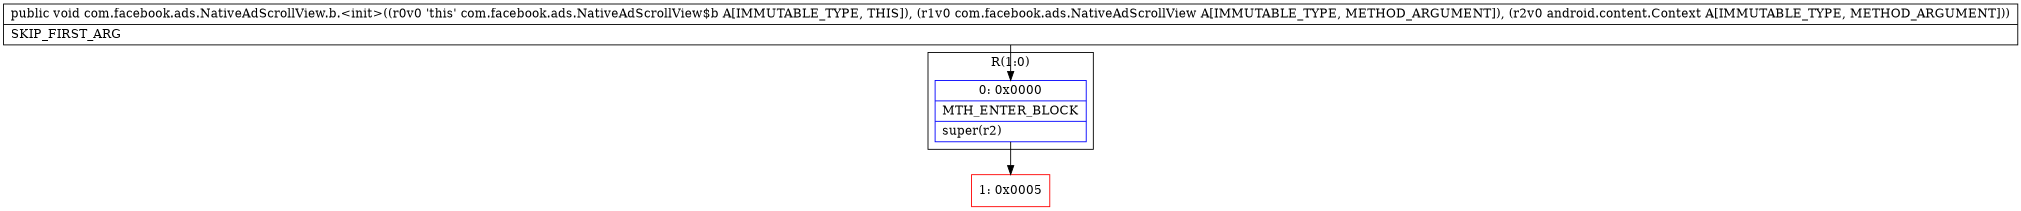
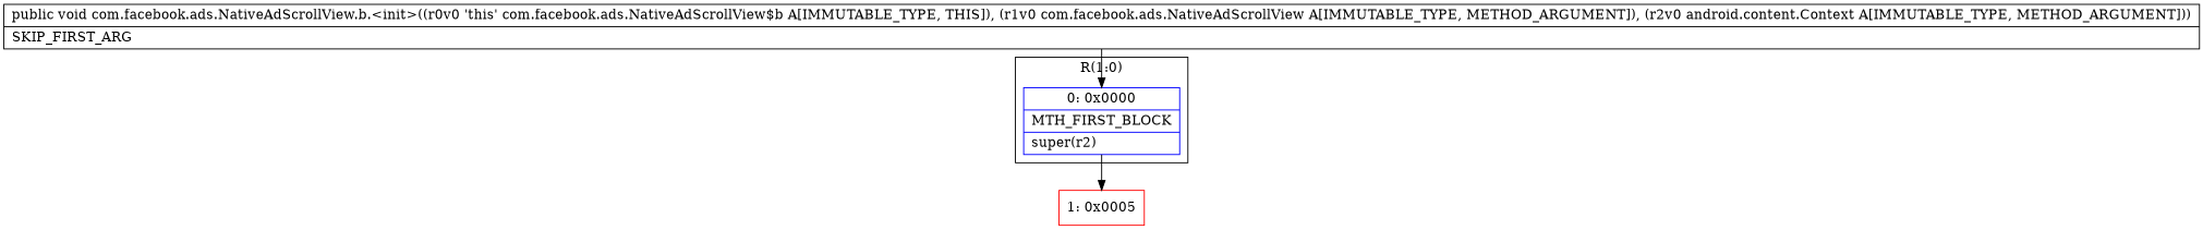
  digraph {
    node [shape=record]
-   n1 [color=blue label="{0\:\ 0x0000|MTH_ENTER_BLOCK\l|super(r2)\l}"]
+   n1 [color=blue label="{0\:\ 0x0000|MTH_FIRST_BLOCK\l|super(r2)\l}"]
    n2 [color=red label="{1\:\ 0x0005}"]
    n3 [label="{public void com.facebook.ads.NativeAdScrollView.b.\<init\>((r0v0 'this' com.facebook.ads.NativeAdScrollView$b A[IMMUTABLE_TYPE, THIS]), (r1v0 com.facebook.ads.NativeAdScrollView A[IMMUTABLE_TYPE, METHOD_ARGUMENT]), (r2v0 android.content.Context A[IMMUTABLE_TYPE, METHOD_ARGUMENT]))  | SKIP_FIRST_ARG\l}"]
    subgraph cluster_1 {
      label="R(1:0)"
      n1
    }
    n1 -> n2
    n3 -> n1
  }
